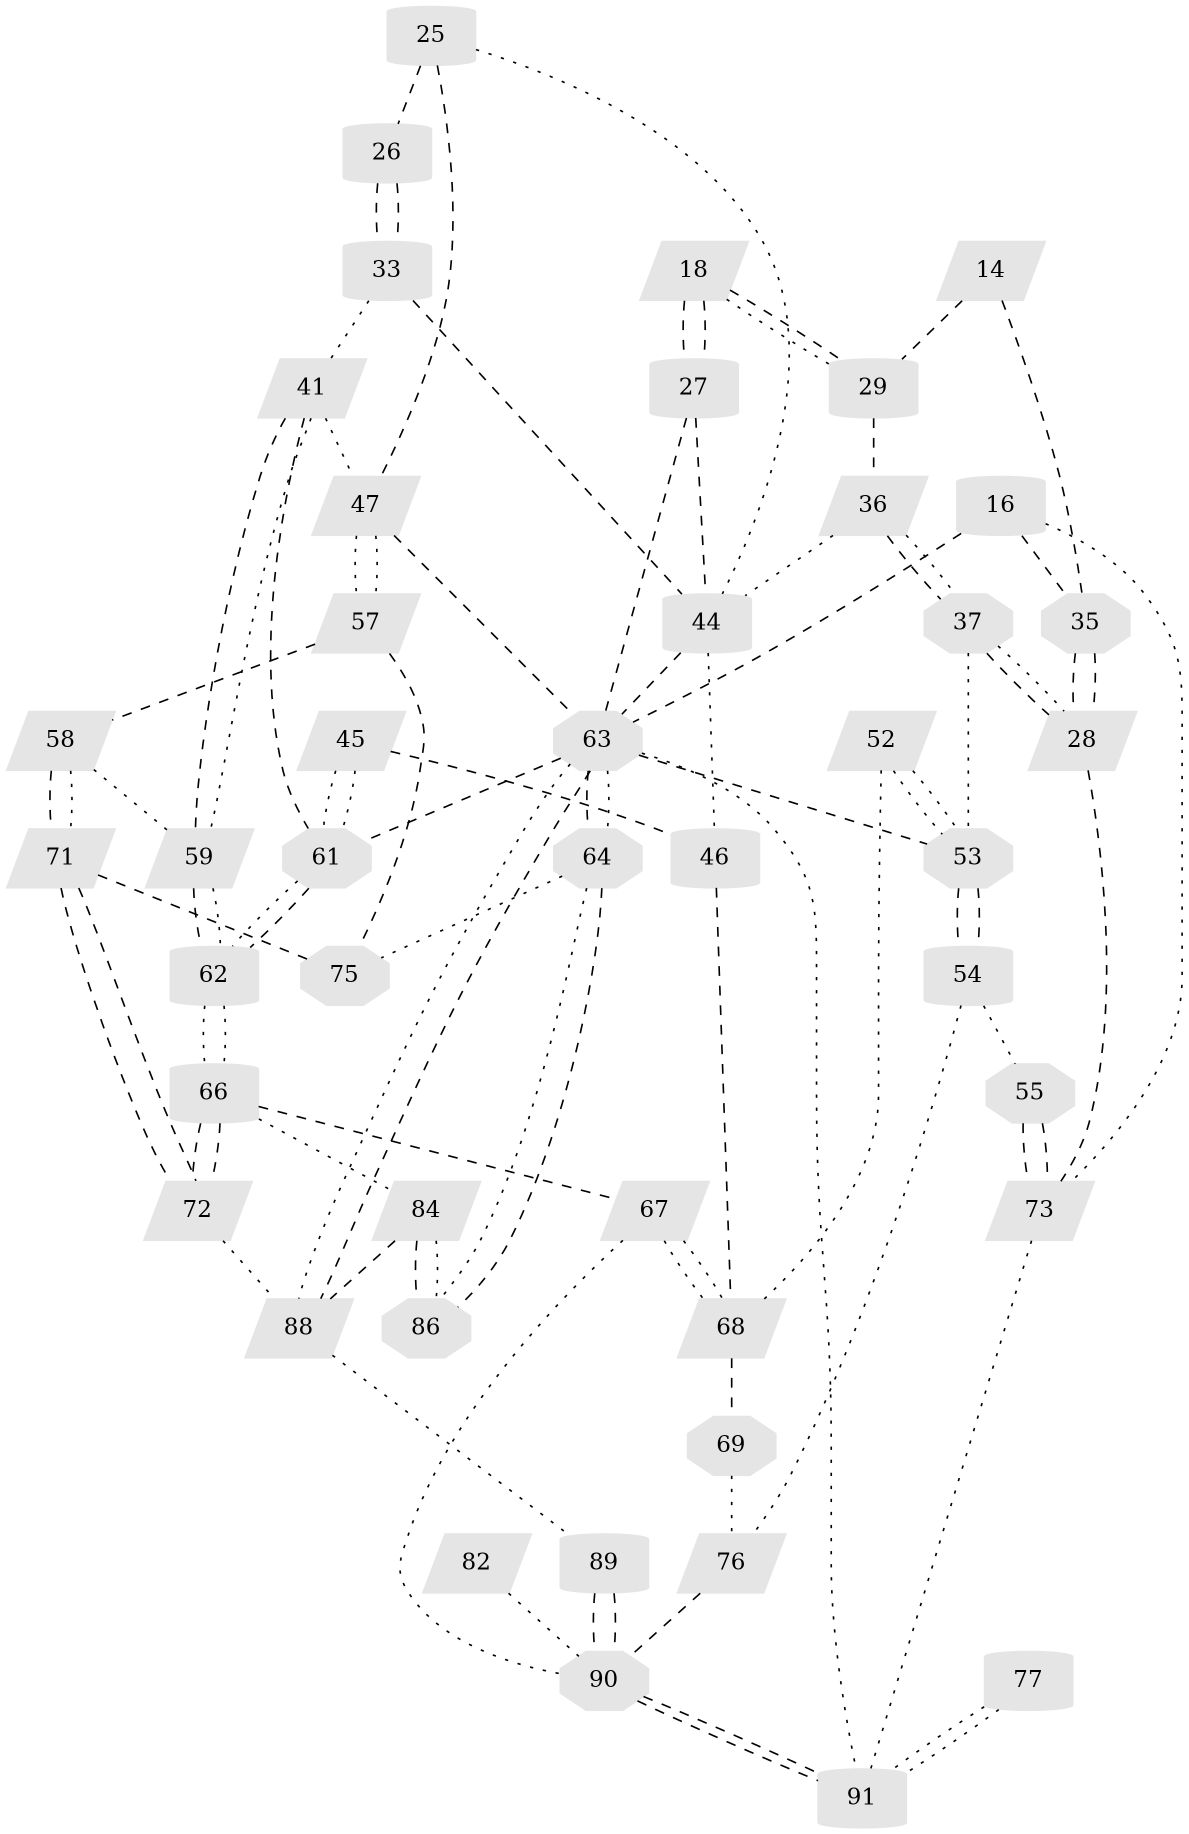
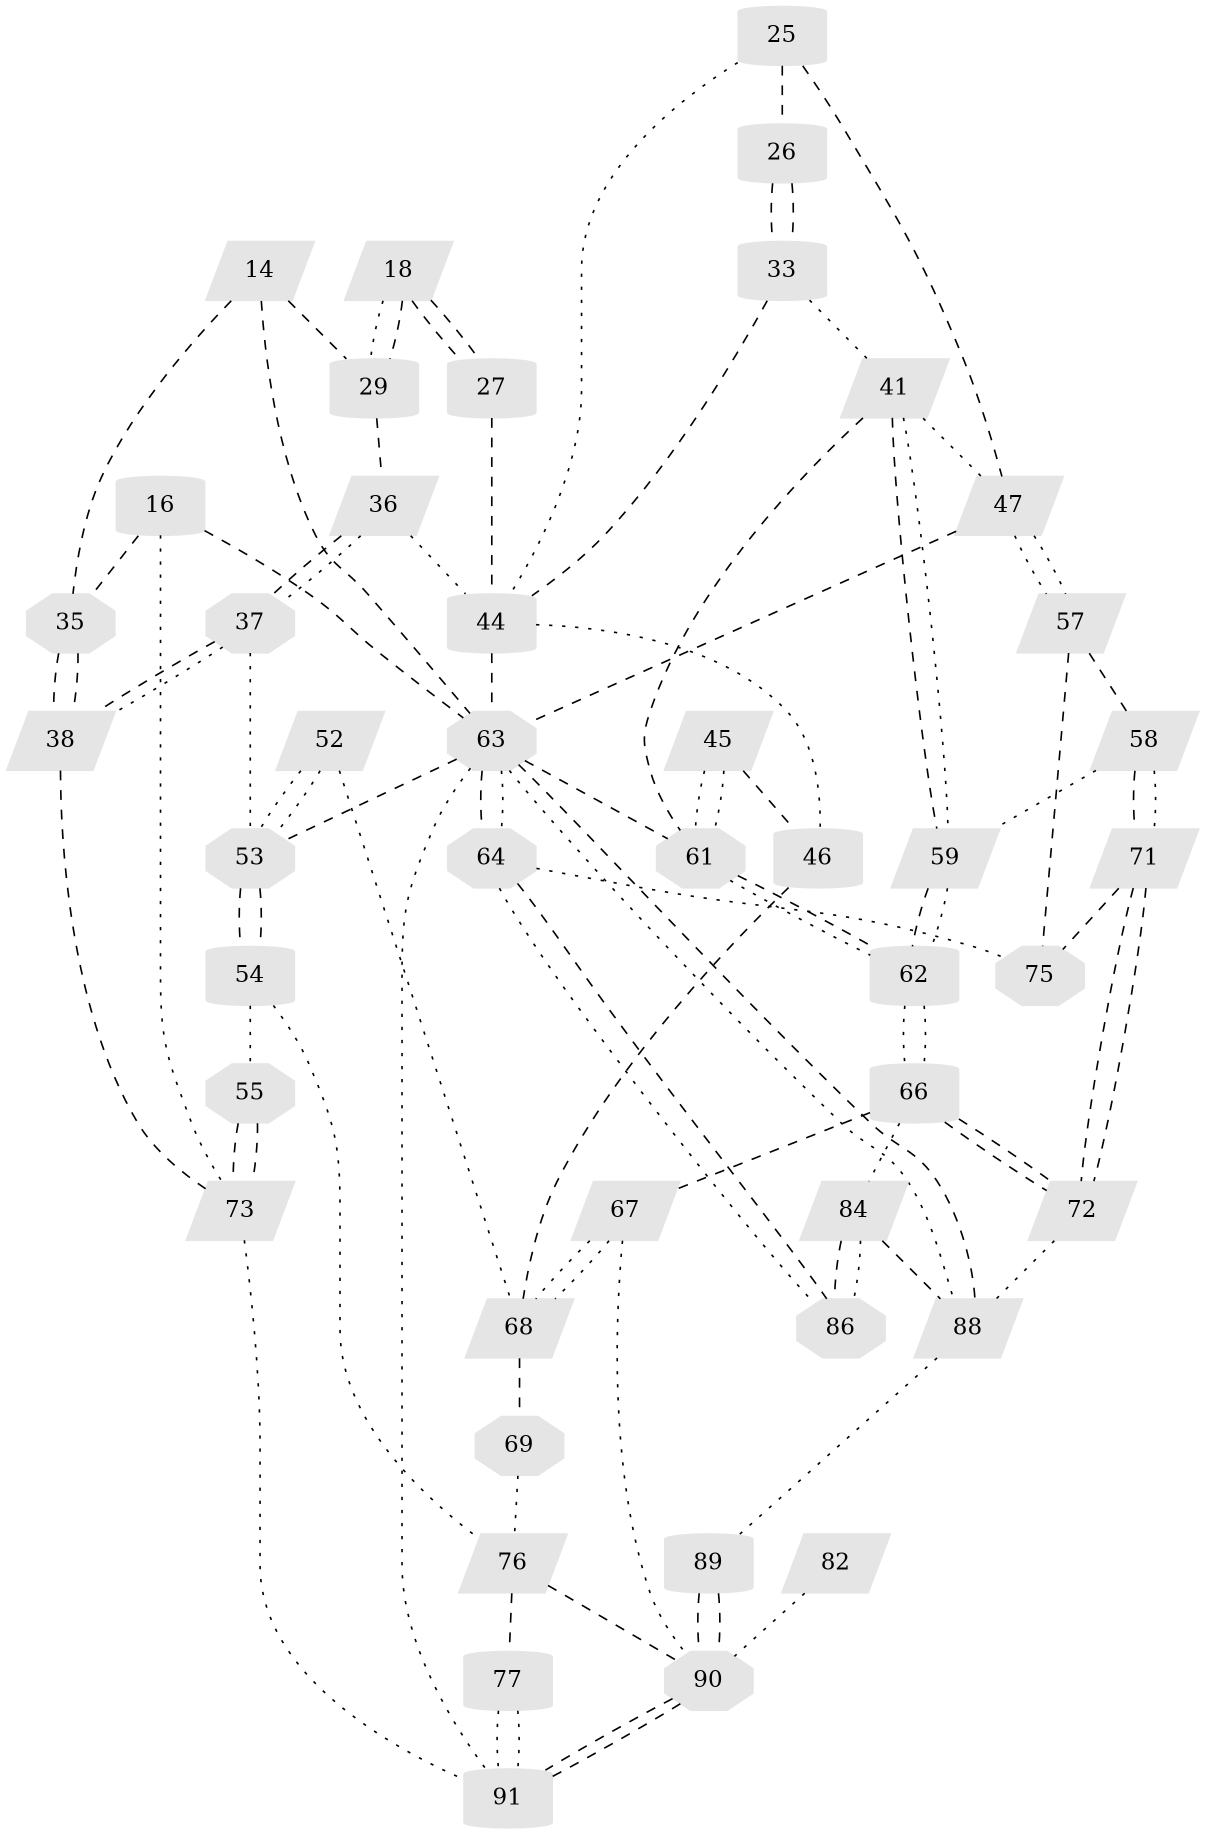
  graph {
    node [color=gray90 shape=parallelogram style=filled]
    edge [style=dashed]
    14 [super="+5+13"]
    n2 [label=29 shape=cylinder super="+12+11"]
    35 [shape=octagon super="+17"]
    63 [shape=octagon super="+4"]
    36 [super="+32"]
-   38 [label=28]
+   38
    53 [shape=octagon super="+49+48"]
    61 [shape=octagon super="+42+43"]
    64 [shape=octagon]
    88 [super="+85+81"]
    91 [shape=cylinder super="+74"]
    16 [shape=cylinder]
    73 [super="+60+56"]
    18 [super="+15+10"]
    27 [shape=cylinder super="+9"]
    44 [shape=cylinder super="+30+31+34"]
    37 [shape=octagon]
    25 [shape=cylinder super="+22+21"]
    26 [shape=cylinder]
    47 [super="+24"]
    33 [shape=cylinder]
    46 [shape=cylinder]
    57
    41 [super="+40+39"]
    59
    54 [shape=cylinder]
    62 [shape=cylinder]
    68 [super="+51"]
    45
    69 [shape=octagon]
    58
    75 [shape=octagon super="+65"]
    52
    55 [shape=octagon]
    76 [super="+70"]
    90 [shape=octagon super="+80+87"]
    77 [shape=cylinder]
    71
    72
    66 [shape=cylinder]
    67
    84 [super="+83"]
    86 [shape=octagon]
    89 [shape=cylinder]
    82
    14 -- n2 [weight=2]
    14 -- 35 [weight=2]
-   27 -- 63
+   14 -- 63
    n2 -- 36
    35 -- 38
    35 -- 38
    63 -- 53
    63 -- 61
    63 -- 64
    63 -- 64 [style=dotted]
    63 -- 88 [style=dotted]
    63 -- 88
    63 -- 91 [style=dotted weight=2]
    36 -- 44 [style=dotted weight=2]
    36 -- 37
    36 -- 37 [style=dotted]
    38 -- 73
    53 -- 54
    53 -- 54
    61 -- 62 [style=dotted]
    61 -- 62
    64 -- 75 [style=dotted]
    64 -- 86 [style=dotted]
    64 -- 86
    88 -- 89 [style=dotted]
    16 -- 35
    16 -- 63
    16 -- 73 [style=dotted]
    73 -- 91 [style=dotted]
    18 -- n2 [style=dotted weight=3]
    18 -- n2
    18 -- 27 [weight=2]
    18 -- 27
    27 -- 44 [weight=2]
    44 -- 63
    44 -- 46 [style=dotted]
    37 -- 38
    37 -- 38 [style=dotted]
    37 -- 53 [style=dotted]
    25 -- 44 [style=dotted]
    25 -- 26 [weight=2]
    25 -- 47
    26 -- 33
    26 -- 33
    47 -- 63
    47 -- 57 [style=dotted]
    47 -- 57 [style=dotted]
    33 -- 44
    33 -- 41 [style=dotted]
    46 -- 68
    57 -- 58
    57 -- 75
    41 -- 61
    41 -- 47 [style=dotted weight=2]
    41 -- 59
    41 -- 59 [style=dotted]
    59 -- 62
    59 -- 62 [style=dotted]
    54 -- 55 [style=dotted]
    54 -- 76 [style=dotted]
    62 -- 66 [style=dotted]
    62 -- 66 [style=dotted]
    68 -- 69 [weight=2]
    45 -- 61 [style=dotted weight=2]
    45 -- 61 [style=dotted]
    45 -- 46
    69 -- 76 [style=dotted]
    58 -- 59 [style=dotted]
    58 -- 71
    58 -- 71 [style=dotted]
    52 -- 53 [style=dotted weight=2]
    52 -- 53 [style=dotted]
    52 -- 68 [style=dotted]
    55 -- 73 [weight=2]
    55 -- 73
    76 -- 90
+   76 -- 77
    90 -- 91
    90 -- 91
    77 -- 91 [style=dotted weight=2]
    77 -- 91 [style=dotted]
    71 -- 75
    71 -- 72
    71 -- 72
    72 -- 88 [style=dotted]
    66 -- 72
    66 -- 72
    66 -- 67
    66 -- 84 [style=dotted]
    67 -- 68 [style=dotted]
    67 -- 68 [style=dotted]
    67 -- 90 [style=dotted]
    84 -- 88
    84 -- 86 [weight=2]
    84 -- 86 [style=dotted]
    89 -- 90 [weight=2]
    89 -- 90
    82 -- 90 [style=dotted weight=2]
  }
